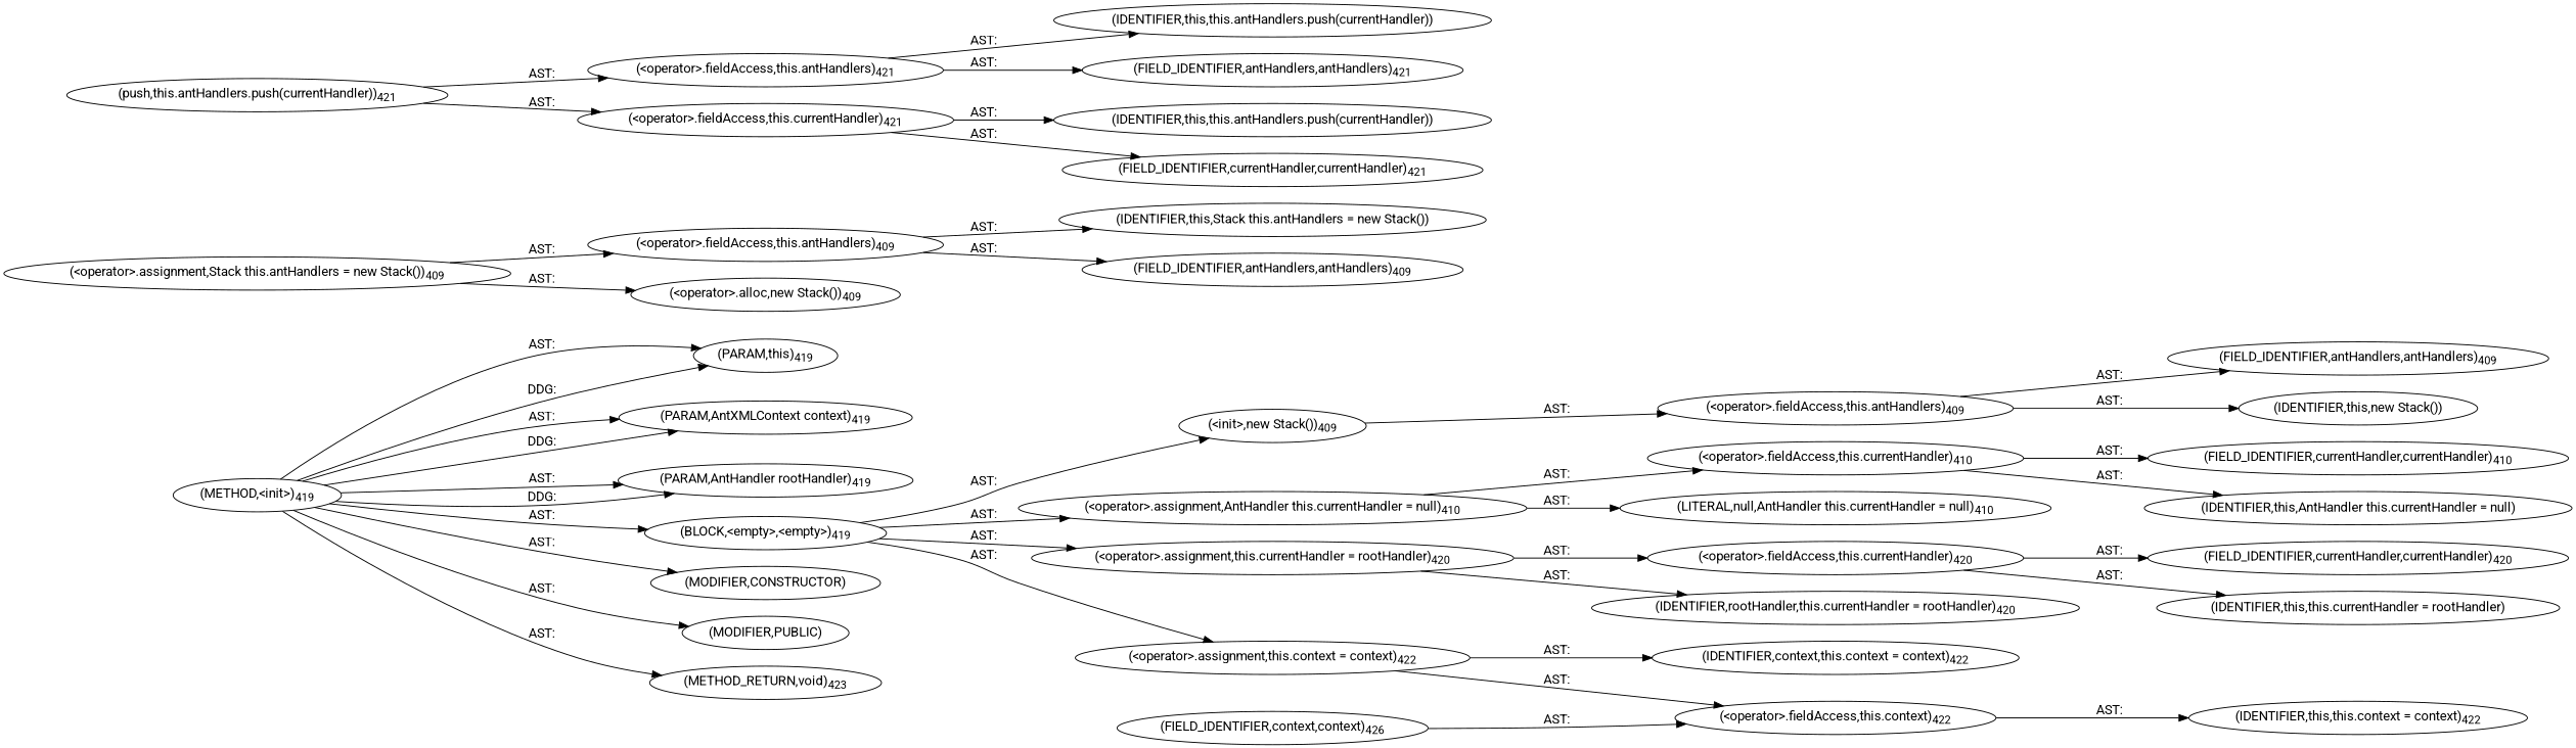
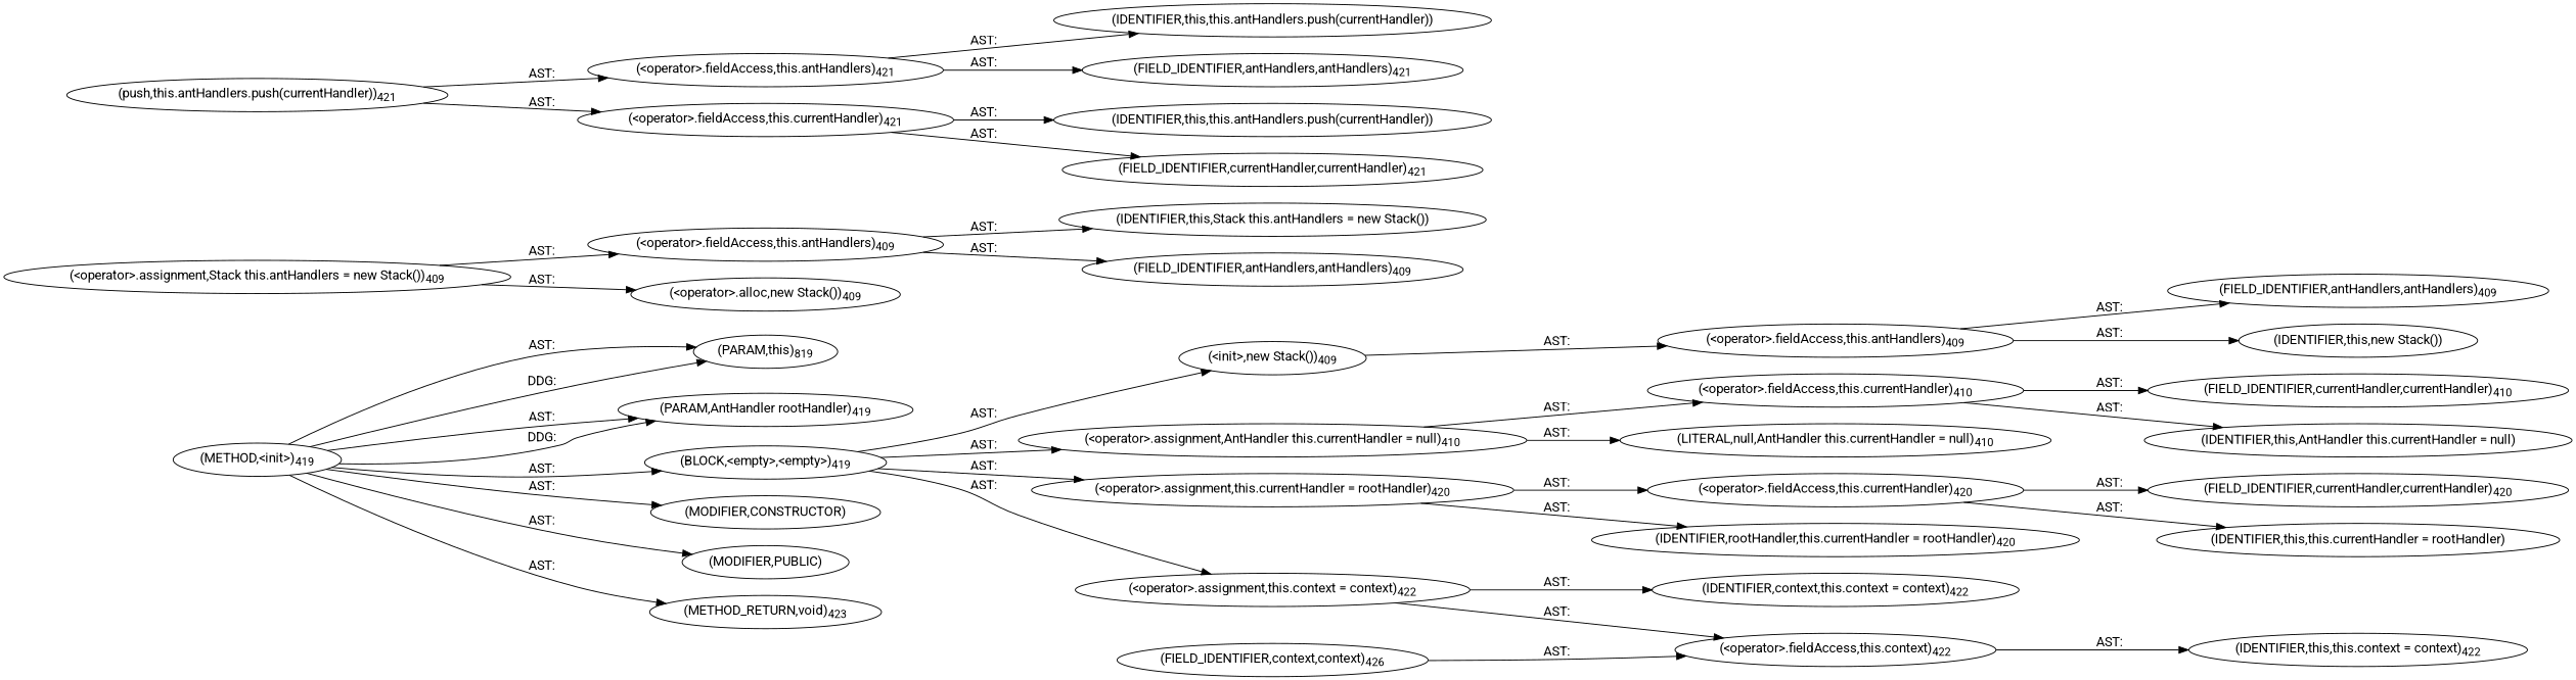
  digraph {
    fontname=Roboto
    rankdir=LR
    node [fontname=Roboto]
    edge [fontname=Roboto]
    n1 [label=<(METHOD,&lt;init&gt;)<SUB>419</SUB>>]
-   n2 [label=<(PARAM,this)<SUB>419</SUB>>]
-   n3 [label=<(PARAM,AntXMLContext context)<SUB>419</SUB>>]
+   n2 [label=<(PARAM,this)<SUB>819</SUB>>]
    n4 [label=<(PARAM,AntHandler rootHandler)<SUB>419</SUB>>]
    n5 [label=<(BLOCK,&lt;empty&gt;,&lt;empty&gt;)<SUB>419</SUB>>]
    n6 [label=<(MODIFIER,CONSTRUCTOR)>]
    n7 [label=<(MODIFIER,PUBLIC)>]
    n8 [label=<(METHOD_RETURN,void)<SUB>423</SUB>>]
    n9 [label=<(&lt;init&gt;,new Stack())<SUB>409</SUB>>]
    n10 [label=<(&lt;operator&gt;.assignment,AntHandler this.currentHandler = null)<SUB>410</SUB>>]
    n11 [label=<(&lt;operator&gt;.assignment,this.currentHandler = rootHandler)<SUB>420</SUB>>]
    n12 [label=<(&lt;operator&gt;.assignment,this.context = context)<SUB>422</SUB>>]
    n13 [label=<(&lt;operator&gt;.assignment,Stack this.antHandlers = new Stack())<SUB>409</SUB>>]
    n14 [label=<(&lt;operator&gt;.fieldAccess,this.antHandlers)<SUB>409</SUB>>]
    n15 [label=<(&lt;operator&gt;.alloc,new Stack())<SUB>409</SUB>>]
    n16 [label=<(&lt;operator&gt;.fieldAccess,this.antHandlers)<SUB>409</SUB>>]
    n17 [label=<(&lt;operator&gt;.fieldAccess,this.currentHandler)<SUB>410</SUB>>]
    n18 [label=<(LITERAL,null,AntHandler this.currentHandler = null)<SUB>410</SUB>>]
    n19 [label=<(&lt;operator&gt;.fieldAccess,this.currentHandler)<SUB>420</SUB>>]
    n20 [label=<(IDENTIFIER,rootHandler,this.currentHandler = rootHandler)<SUB>420</SUB>>]
    n21 [label=<(push,this.antHandlers.push(currentHandler))<SUB>421</SUB>>]
    n22 [label=<(&lt;operator&gt;.fieldAccess,this.antHandlers)<SUB>421</SUB>>]
    n23 [label=<(&lt;operator&gt;.fieldAccess,this.currentHandler)<SUB>421</SUB>>]
    n24 [label=<(&lt;operator&gt;.fieldAccess,this.context)<SUB>422</SUB>>]
    n25 [label=<(IDENTIFIER,context,this.context = context)<SUB>422</SUB>>]
    n26 [label=<(IDENTIFIER,this,Stack this.antHandlers = new Stack())>]
    n27 [label=<(FIELD_IDENTIFIER,antHandlers,antHandlers)<SUB>409</SUB>>]
    n28 [label=<(IDENTIFIER,this,new Stack())>]
    n29 [label=<(FIELD_IDENTIFIER,antHandlers,antHandlers)<SUB>409</SUB>>]
    n30 [label=<(IDENTIFIER,this,AntHandler this.currentHandler = null)>]
    n31 [label=<(FIELD_IDENTIFIER,currentHandler,currentHandler)<SUB>410</SUB>>]
    n32 [label=<(IDENTIFIER,this,this.currentHandler = rootHandler)>]
    n33 [label=<(FIELD_IDENTIFIER,currentHandler,currentHandler)<SUB>420</SUB>>]
    n34 [label=<(IDENTIFIER,this,this.antHandlers.push(currentHandler))>]
    n35 [label=<(FIELD_IDENTIFIER,antHandlers,antHandlers)<SUB>421</SUB>>]
    n36 [label=<(IDENTIFIER,this,this.antHandlers.push(currentHandler))>]
    n37 [label=<(FIELD_IDENTIFIER,currentHandler,currentHandler)<SUB>421</SUB>>]
    n38 [label=<(IDENTIFIER,this,this.context = context)<SUB>422</SUB>>]
    n39 [label=<(FIELD_IDENTIFIER,context,context)<SUB>426</SUB>>]
    n1 -> n2 [label="AST: "]
    n1 -> n2 [label="DDG: "]
-   n1 -> n3 [label="AST: "]
-   n1 -> n3 [label="DDG: "]
    n1 -> n4 [label="AST: "]
    n1 -> n4 [label="DDG: "]
    n1 -> n5 [label="AST: "]
    n1 -> n6 [label="AST: "]
    n1 -> n7 [label="AST: "]
    n1 -> n8 [label="AST: "]
    n5 -> n9 [label="AST: "]
    n5 -> n10 [label="AST: "]
    n5 -> n11 [label="AST: "]
    n5 -> n12 [label="AST: "]
    n9 -> n16 [label="AST: "]
    n10 -> n17 [label="AST: "]
    n10 -> n18 [label="AST: "]
    n11 -> n19 [label="AST: "]
    n11 -> n20 [label="AST: "]
    n12 -> n24 [label="AST: "]
    n12 -> n25 [label="AST: "]
    n13 -> n14 [label="AST: "]
    n13 -> n15 [label="AST: "]
    n14 -> n26 [label="AST: "]
    n14 -> n27 [label="AST: "]
    n16 -> n28 [label="AST: "]
    n16 -> n29 [label="AST: "]
    n17 -> n30 [label="AST: "]
    n17 -> n31 [label="AST: "]
    n19 -> n32 [label="AST: "]
    n19 -> n33 [label="AST: "]
    n21 -> n22 [label="AST: "]
    n21 -> n23 [label="AST: "]
    n22 -> n34 [label="AST: "]
    n22 -> n35 [label="AST: "]
    n23 -> n36 [label="AST: "]
    n23 -> n37 [label="AST: "]
    n24 -> n38 [label="AST: "]
    n39 -> n24 [label="AST: "]
  }
